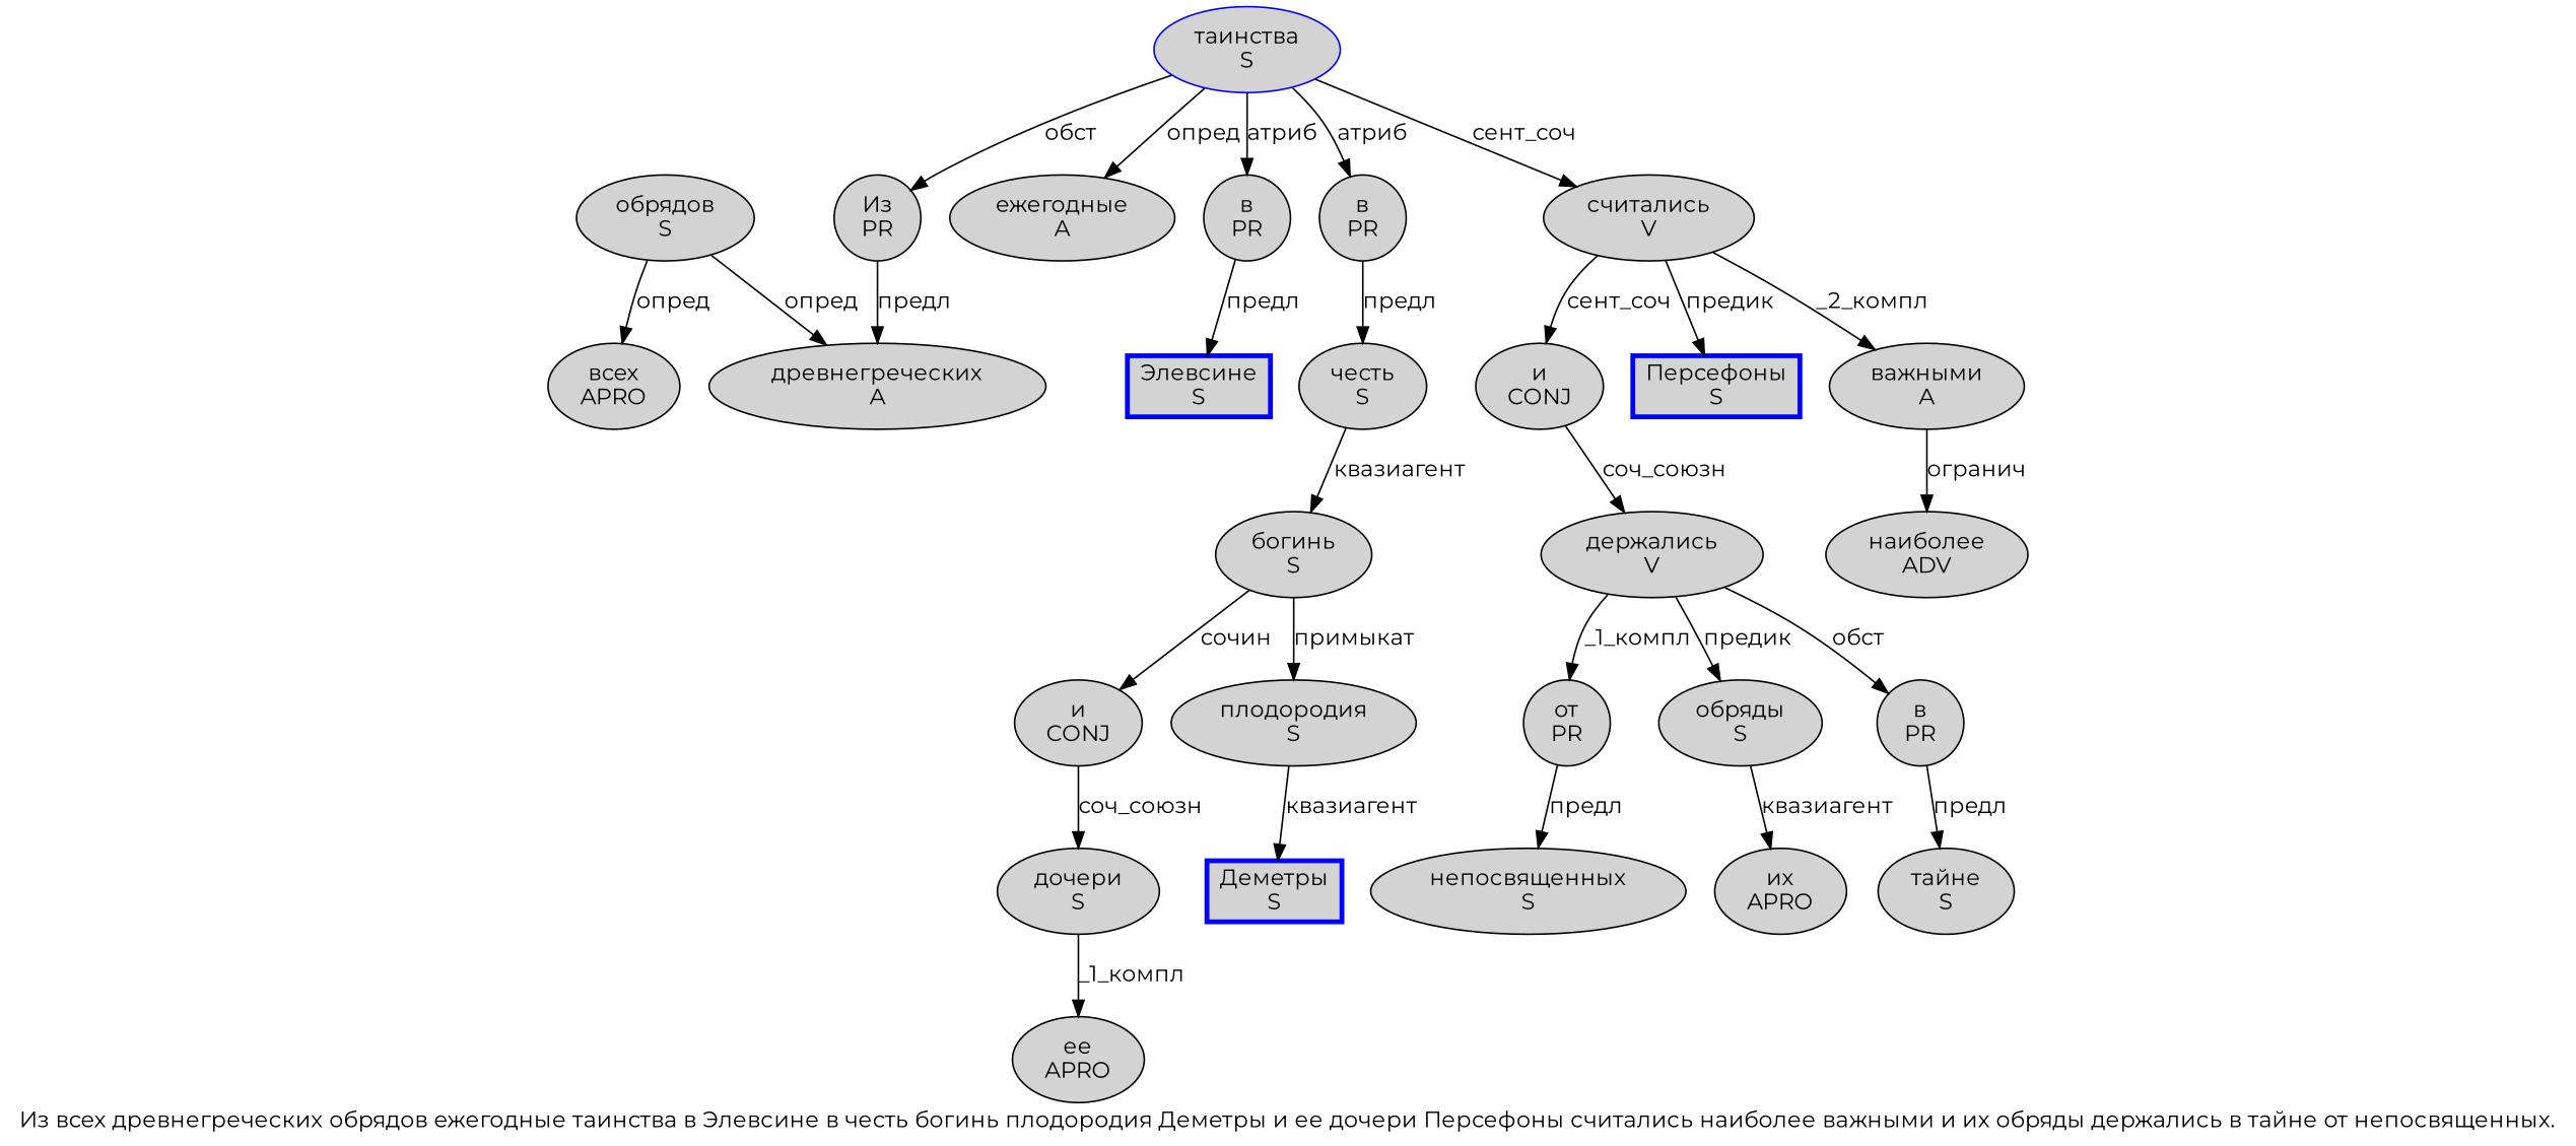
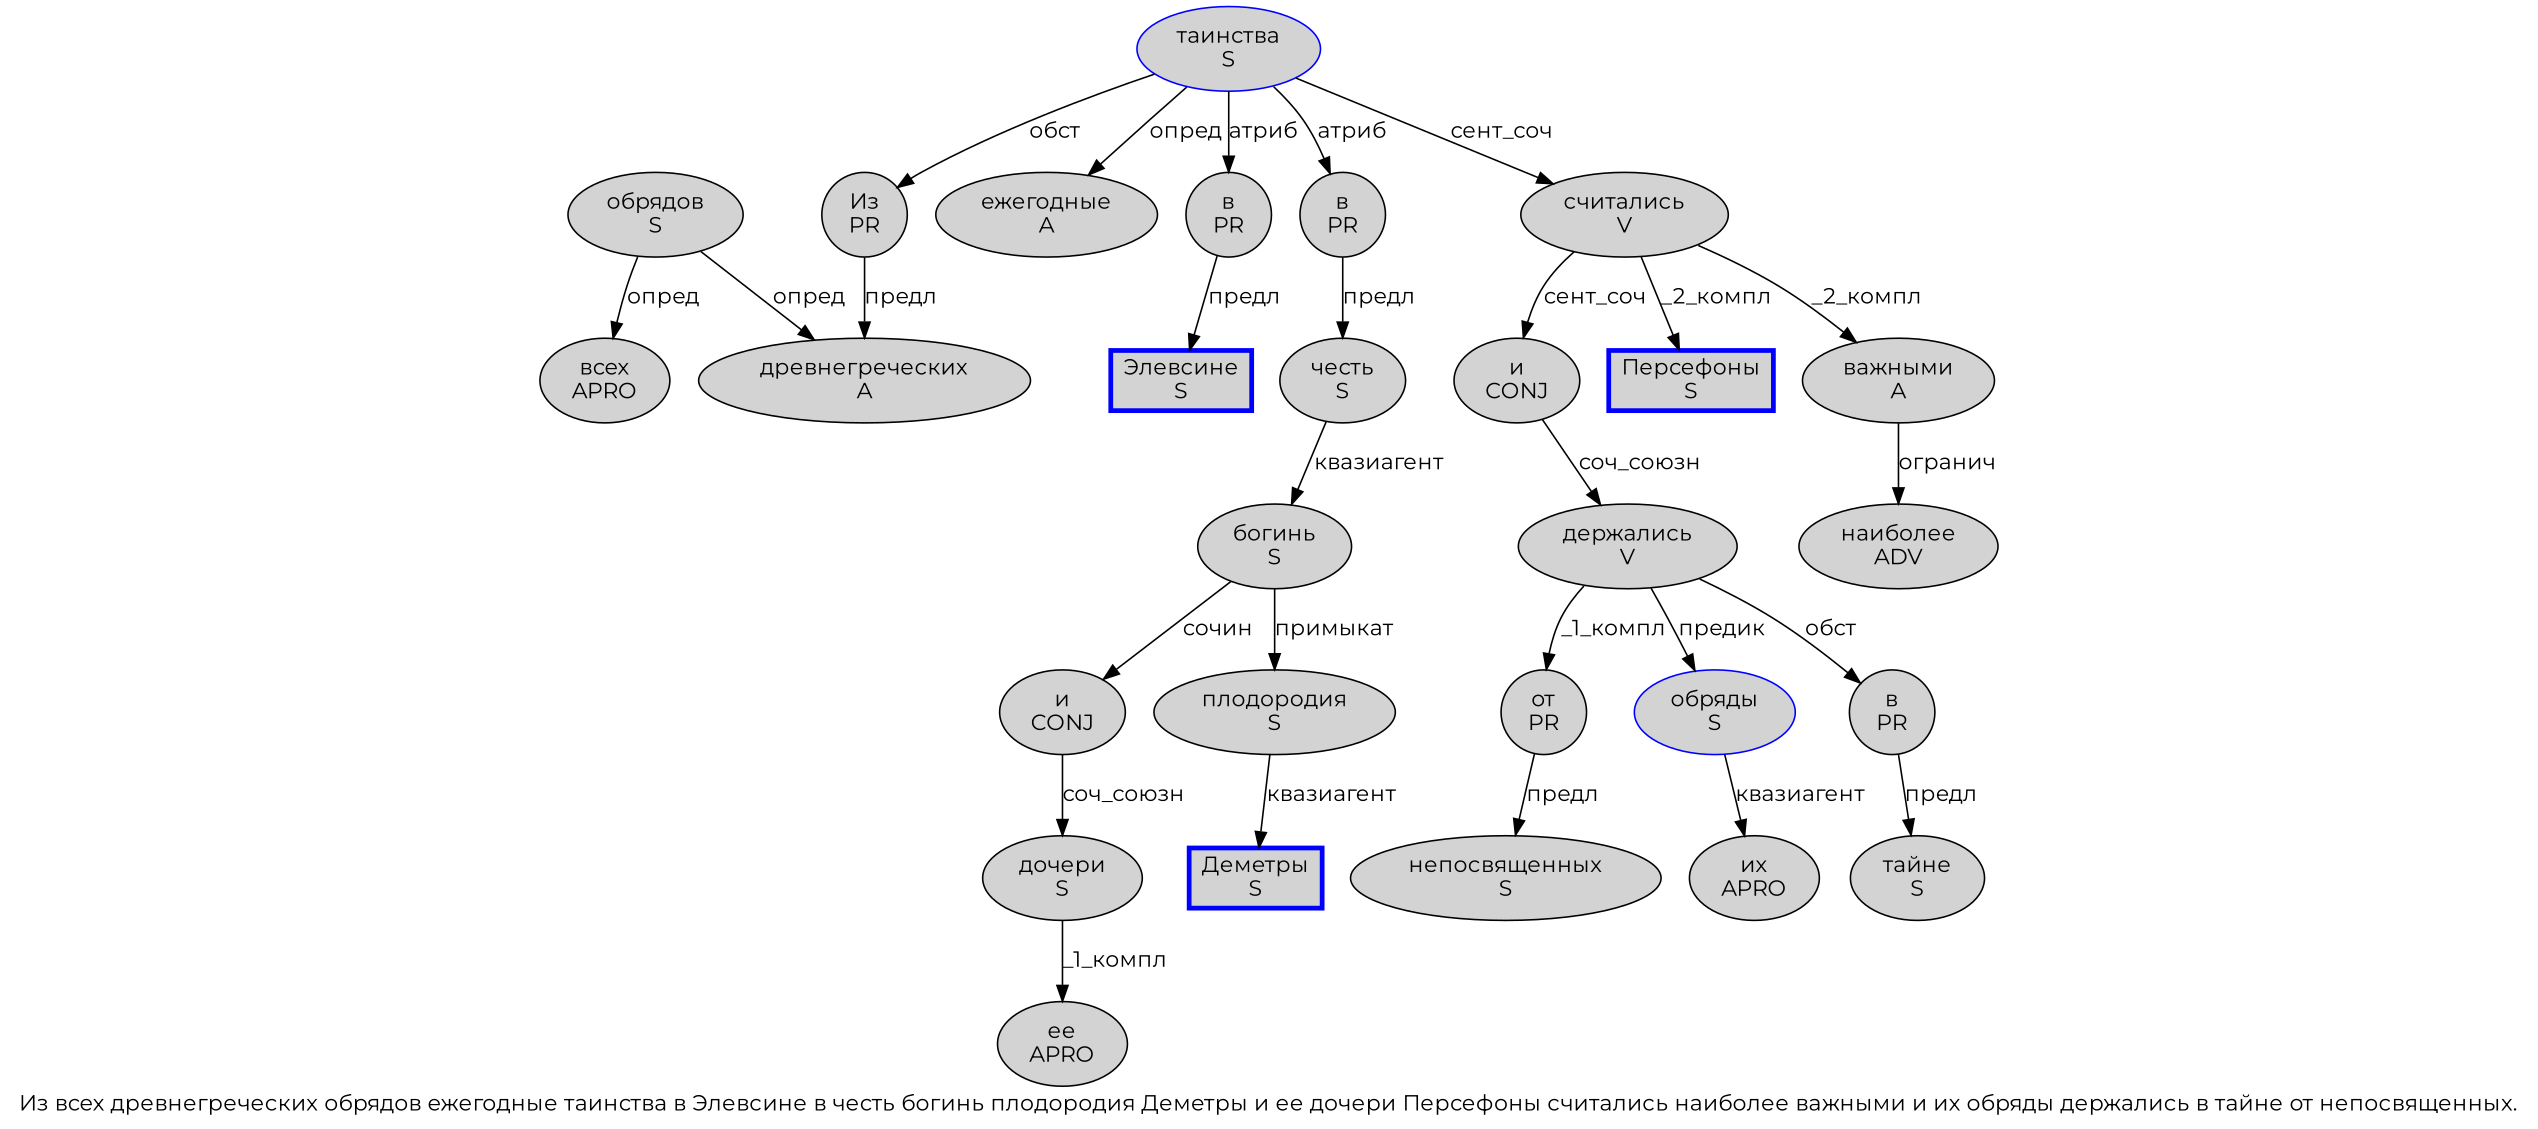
  digraph {
    fontname=Montserrat
    label="Из всех древнегреческих обрядов ежегодные таинства в Элевсине в честь богинь плодородия Деметры и ее дочери Персефоны считались наиболее важными и их обряды держались в тайне от непосвященных."
    node [fillcolor=lightgray fontname=Montserrat penwidth=1 shape=ellipse style=filled]
    edge [fontname=Montserrat]
    n1 [label="Из\nPR"]
    n2 [label="древнегреческих\nA"]
    n3 [label="обрядов\nS"]
    n4 [label="всех\nAPRO"]
    n5 [label="ежегодные\nA"]
    n6 [color=blue label="таинства\nS"]
    n7 [label="в\nPR"]
    n8 [label="в\nPR"]
    n9 [label="считались\nV"]
    n10 [color=blue label="Элевсине\nS" penwidth=3 shape=box]
    n11 [label="честь\nS"]
    n12 [color=blue label="Персефоны\nS" penwidth=3 shape=box]
    n13 [label="важными\nA"]
    n14 [label="и\nCONJ"]
    n15 [label="богинь\nS"]
    n16 [label="плодородия\nS"]
    n17 [label="и\nCONJ"]
    n18 [color=blue label="Деметры\nS" penwidth=3 shape=box]
    n19 [label="дочери\nS"]
    n20 [label="ее\nAPRO"]
    n21 [label="наиболее\nADV"]
    n22 [label="держались\nV"]
-   n23 [label="обряды\nS"]
+   n23 [label="обряды\nS" color=blue]
    n24 [label="в\nPR"]
    n25 [label="от\nPR"]
    n26 [label="их\nAPRO"]
    n27 [label="тайне\nS"]
    n28 [label="непосвященных\nS"]
    n1 -> n2 [label="предл"]
    n3 -> n2 [label="опред"]
    n3 -> n4 [label="опред"]
    n6 -> n1 [label="обст"]
    n6 -> n5 [label="опред"]
    n6 -> n7 [label="атриб"]
    n6 -> n8 [label="атриб"]
    n6 -> n9 [label="сент_соч"]
    n7 -> n10 [label="предл"]
    n8 -> n11 [label="предл"]
-   n9 -> n12 [label="предик"]
+   n9 -> n12 [label="_2_компл"]
    n9 -> n13 [label="_2_компл"]
    n9 -> n14 [label="сент_соч"]
    n11 -> n15 [label="квазиагент"]
    n13 -> n21 [label="огранич"]
    n14 -> n22 [label="соч_союзн"]
    n15 -> n16 [label="примыкат"]
    n15 -> n17 [label="сочин"]
    n16 -> n18 [label="квазиагент"]
    n17 -> n19 [label="соч_союзн"]
    n19 -> n20 [label="_1_компл"]
    n22 -> n23 [label="предик"]
    n22 -> n24 [label="обст"]
    n22 -> n25 [label="_1_компл"]
    n23 -> n26 [label="квазиагент"]
    n24 -> n27 [label="предл"]
    n25 -> n28 [label="предл"]
  }
